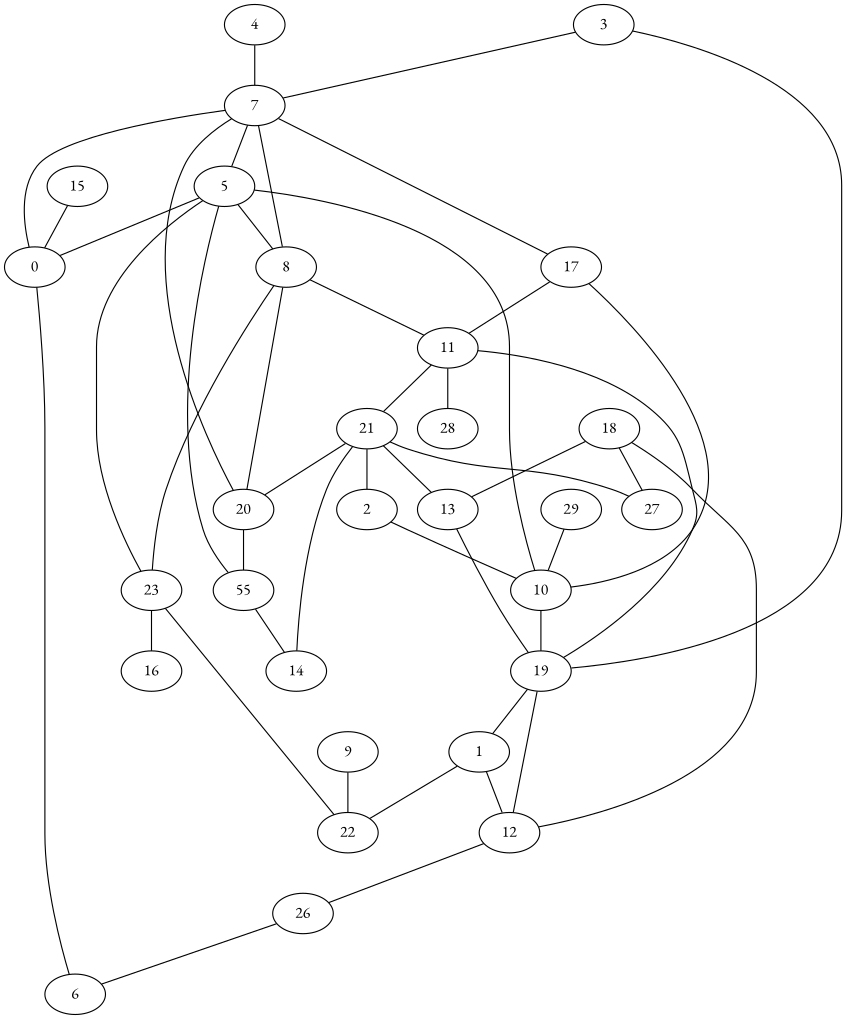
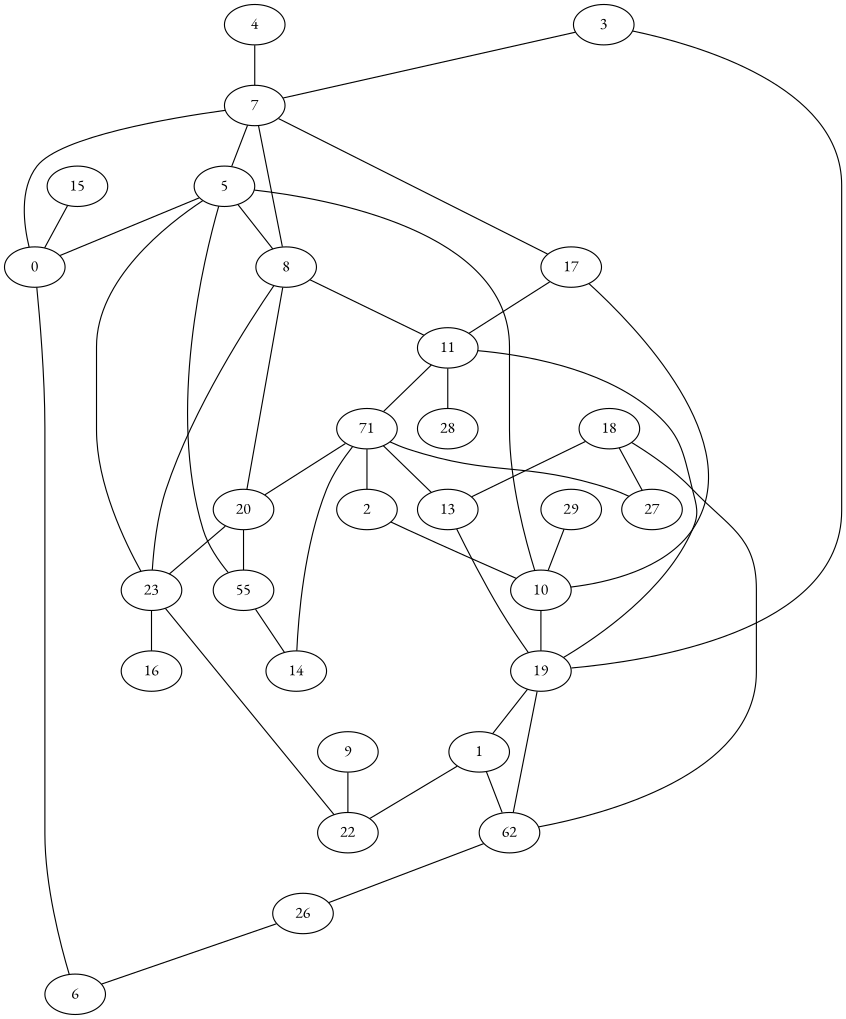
  graph {
    fontname="EB Garamond"
    node [fontname="EB Garamond"]
    edge [fontname="EB Garamond"]
    3
    7
    5
    17
    8
    0
    n7 [label=55]
    10
    11
    23
    22
    16
    6
    14
    19
-   21
+   21 [label=71]
    28
    2
    1
    20
    27
    13
    26
    18
-   12
+   12 [label=62]
    9
    15
    4
    29
    3 -- 7
    7 -- 5
    7 -- 17
    7 -- 8
    5 -- 8
    5 -- 0
    5 -- n7
    17 -- 10
    17 -- 11
    8 -- 11
    0 -- 7
    0 -- 6
    n7 -- 14
    10 -- 5
    10 -- 19
    11 -- 19
    11 -- 21
    11 -- 28
    23 -- 5
    23 -- 8
    23 -- 22
    23 -- 16
    19 -- 3
    19 -- 1
    21 -- 14
    21 -- 2
    21 -- 20
    21 -- 27
    21 -- 13
    2 -- 10
    1 -- 22
    1 -- 12
-   20 -- 7
+   20 -- 23
    20 -- 8
    20 -- n7
    13 -- 19
    26 -- 6
    18 -- 27
    18 -- 13
    18 -- 12
    12 -- 19
    12 -- 26
    9 -- 22
    15 -- 0
    4 -- 7
    29 -- 10
  }
